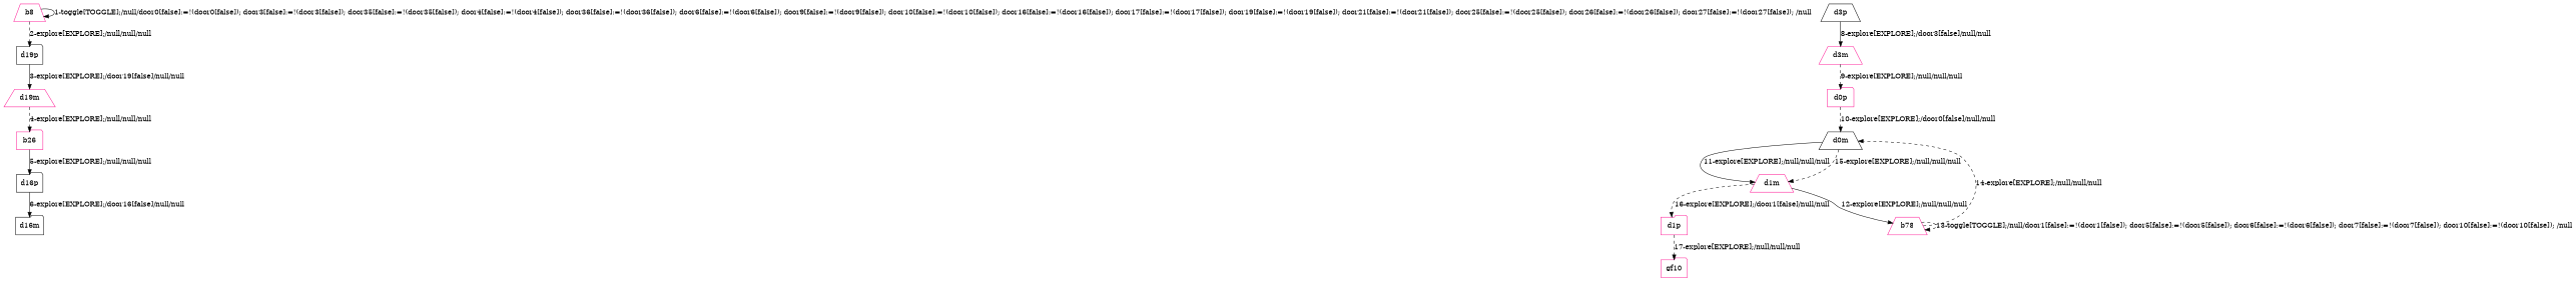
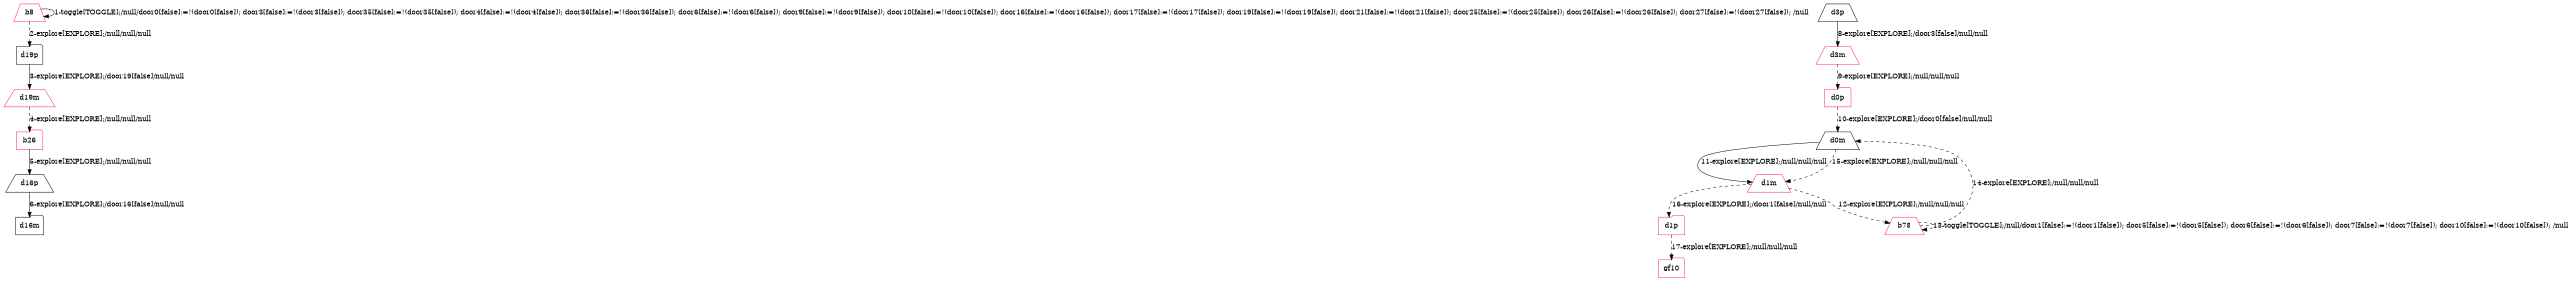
  digraph {
    fontname="DejaVu Serif"
    node [color=deeppink fontname="DejaVu Serif" shape=trapezium]
    edge [fontname="DejaVu Serif" style=dashed]
    b8
    d19p [color=black shape=folder]
    d19m
    b26 [shape=folder]
-   d16p [color=black shape=folder]
+   d16p [color=black]
    d16m [color=black shape=folder]
    d3p [color=black]
    d3m
    d0p [shape=folder]
    d0m [color=black]
    d1m
    b78
    d1p [shape=folder]
    gf10 [shape=folder]
    b8 -> b8 [label="1-toggle[TOGGLE];/null/door0[false]:=!(door0[false]); door3[false]:=!(door3[false]); door35[false]:=!(door35[false]); door4[false]:=!(door4[false]); door36[false]:=!(door36[false]); door6[false]:=!(door6[false]); door9[false]:=!(door9[false]); door10[false]:=!(door10[false]); door16[false]:=!(door16[false]); door17[false]:=!(door17[false]); door19[false]:=!(door19[false]); door21[false]:=!(door21[false]); door25[false]:=!(door25[false]); door26[false]:=!(door26[false]); door27[false]:=!(door27[false]); /null" style=solid]
    b8 -> d19p [label="2-explore[EXPLORE];/null/null/null"]
    d19p -> d19m [label="3-explore[EXPLORE];/door19[false]/null/null" style=solid]
    d19m -> b26 [label="4-explore[EXPLORE];/null/null/null"]
    b26 -> d16p [label="5-explore[EXPLORE];/null/null/null" style=solid]
    d16p -> d16m [label="6-explore[EXPLORE];/door16[false]/null/null" style=solid]
    d3p -> d3m [label="8-explore[EXPLORE];/door3[false]/null/null" style=solid]
    d3m -> d0p [label="9-explore[EXPLORE];/null/null/null"]
    d0p -> d0m [label="10-explore[EXPLORE];/door0[false]/null/null"]
    d0m -> d1m [label="11-explore[EXPLORE];/null/null/null" style=solid]
    d0m -> d1m [label="15-explore[EXPLORE];/null/null/null"]
-   d1m -> b78 [label="12-explore[EXPLORE];/null/null/null" style=solid]
+   d1m -> b78 [label="12-explore[EXPLORE];/null/null/null"]
    d1m -> d1p [label="16-explore[EXPLORE];/door1[false]/null/null"]
    b78 -> d0m [label="14-explore[EXPLORE];/null/null/null"]
    b78 -> b78 [label="13-toggle[TOGGLE];/null/door1[false]:=!(door1[false]); door5[false]:=!(door5[false]); door6[false]:=!(door6[false]); door7[false]:=!(door7[false]); door10[false]:=!(door10[false]); /null"]
    d1p -> gf10 [label="17-explore[EXPLORE];/null/null/null"]
  }
